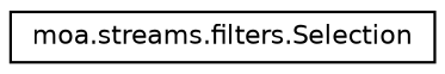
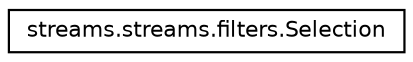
  digraph {
    rankdir=LR
-   n1 [color=black fillcolor=white fontname=Helvetica fontsize=10 height=0.2 label="moa.streams.filters.Selection" shape=record style=filled width=0.4]
+   n1 [color=black fillcolor=white fontname=Helvetica fontsize=10 height=0.2 label="streams.streams.filters.Selection" shape=record style=filled width=0.4]
  }
